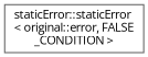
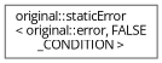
  digraph {
    rankdir=LR
    fontname="Open Sans"
-   n1 [color=grey40 fillcolor=white fontname="Open Sans" fontsize=10 height=0.2 label="staticError::staticError\l\< original::error, FALSE\l_CONDITION \>" shape=box style=filled width=0.4]
+   n1 [color=grey40 fillcolor=white fontname="Open Sans" fontsize=10 height=0.2 label="original::staticError\l\< original::error, FALSE\l_CONDITION \>" shape=box style=filled width=0.4]
  }
